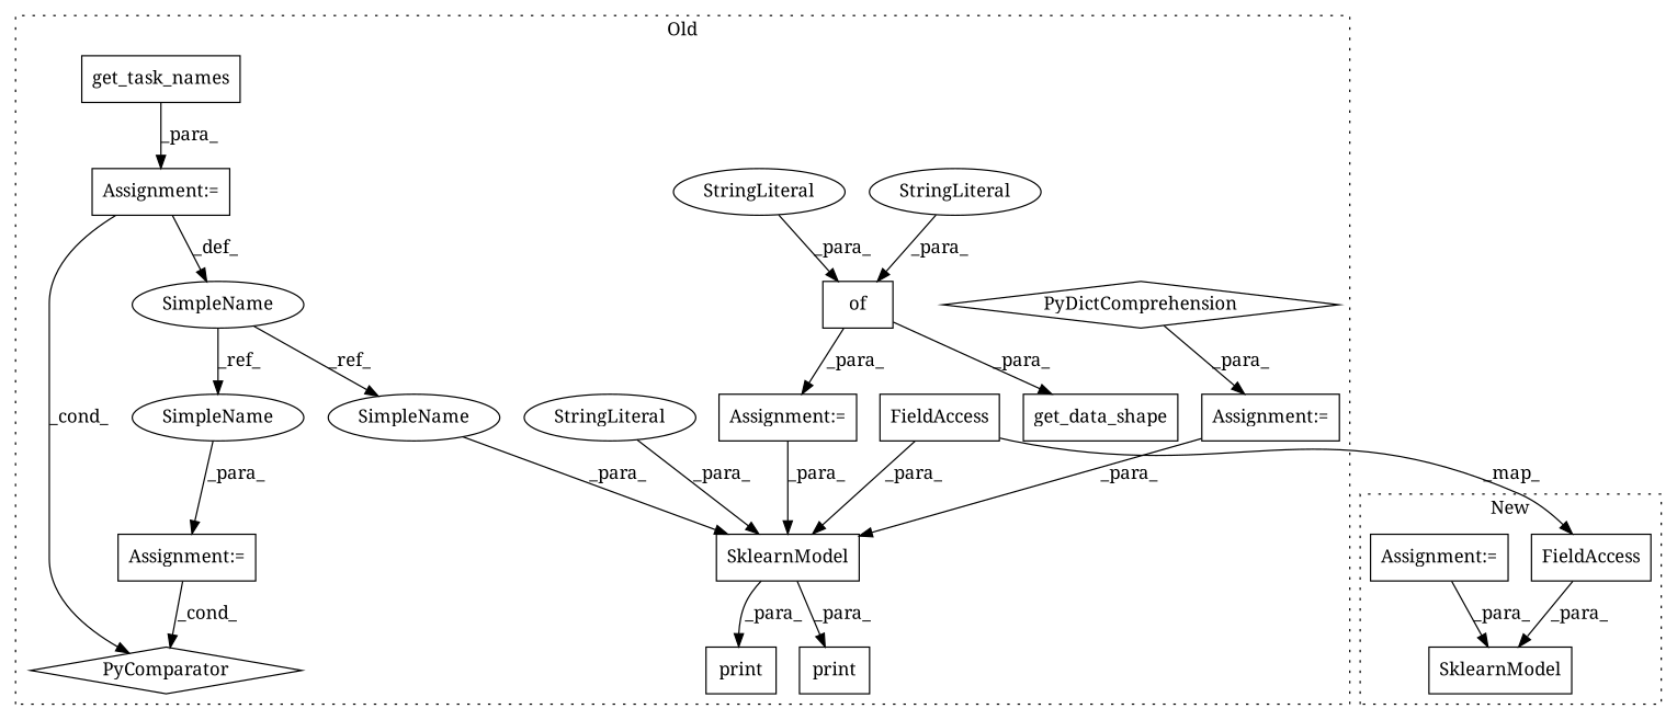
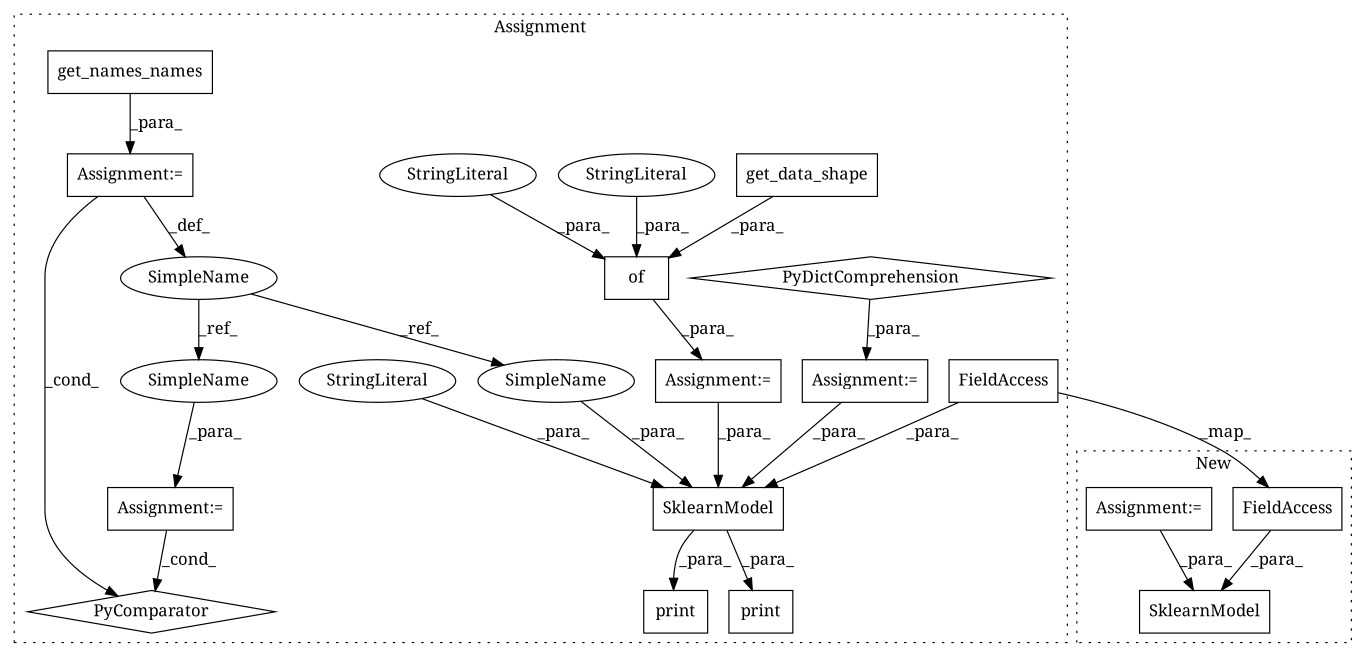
  digraph {
    fontname="Noto Serif"
    node [a=32 fontname="Noto Serif" l=12 s=5955 shape=box]
    edge [fontname="Noto Serif"]
    n1 [l="13,1" label=SklearnModel s="6161,6250"]
    n2 [a=45 label=StringLiteral s=6219 shape=ellipse]
    n3 [l="3,1" label=of s="6004,6068"]
    n4 [a=7 l=1 label="Assignment:=" s=5999]
    n5 [a=7 l=24 label="Assignment:="]
    n6 [a=22 l=14 label=FieldAccess s=6204]
    n7 [a=45 label=StringLiteral s=6025 shape=ellipse]
    n8 [a=45 label=StringLiteral s=6007 shape=ellipse]
    n9 [l=16 label=get_data_shape s=6052]
    n10 [a=42 l=5 label=SimpleName s=5812 shape=ellipse]
    n11 [a=110 l=111 label=PyDictComprehension s=5876 shape=diamond]
    n12 [a=113 l=24 label=PyComparator shape=diamond]
    n13 [a=7 label="Assignment:=" s=5864]
-   n14 [l=16 label=get_task_names s=5832]
+   n14 [l=16 label=get_names_names s=5832]
    n15 [l="6,1" label=print s="6497,6515"]
    n16 [a=7 l=1 label="Assignment:=" s=5817]
    n17 [l="6,1" label=print s="6780,6792"]
    n18 [a=42 l=5 label=SimpleName s=5965 shape=ellipse]
    n19 [a=42 l=5 label=SimpleName s=6174 shape=ellipse]
    n20 [l="13,1" label=SklearnModel s="5024,5065"]
    n21 [a=22 l=14 label=FieldAccess s=5051]
    n22 [a=7 l=1 label="Assignment:=" s=4993]
    subgraph cluster_1 {
-     label=Old
+     label=Assignment
      style=dotted
      n1
      n2
      n3
      n4
      n5
      n6
      n7
      n8
      n9
      n10
      n11
      n12
      n13
      n14
      n15
      n16
      n17
      n18
      n19
    }
    subgraph cluster_2 {
      label=New
      style=dotted
      n20
      n21
      n22
    }
    n1 -> n15 [label=_para_]
    n1 -> n17 [label=_para_]
    n2 -> n1 [label=_para_]
    n3 -> n4 [label=_para_]
    n4 -> n1 [label=_para_]
    n5 -> n12 [label=_cond_]
    n6 -> n1 [label=_para_]
    n6 -> n21 [label=_map_]
    n7 -> n3 [label=_para_]
    n8 -> n3 [label=_para_]
-   n3 -> n9 [label=_para_]
+   n9 -> n3 [label=_para_]
    n10 -> n18 [label=_ref_]
    n10 -> n19 [label=_ref_]
    n11 -> n13 [label=_para_]
    n13 -> n1 [label=_para_]
    n14 -> n16 [label=_para_]
    n16 -> n10 [label=_def_]
    n16 -> n12 [label=_cond_]
    n18 -> n5 [label=_para_]
    n19 -> n1 [label=_para_]
    n21 -> n20 [label=_para_]
    n22 -> n20 [label=_para_]
  }
